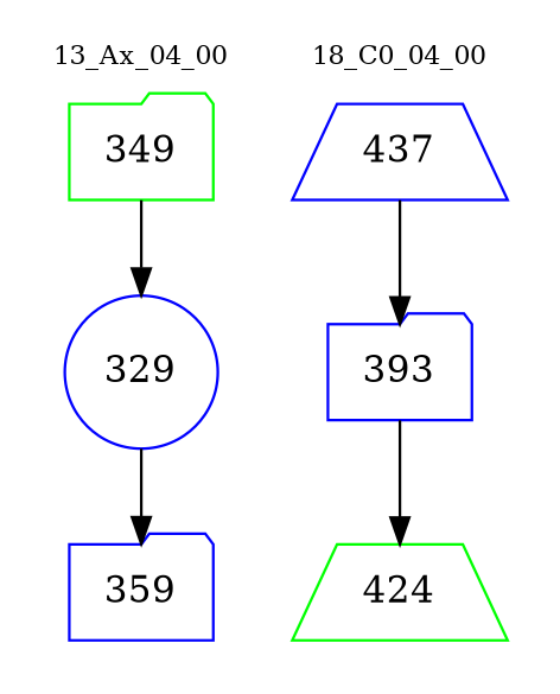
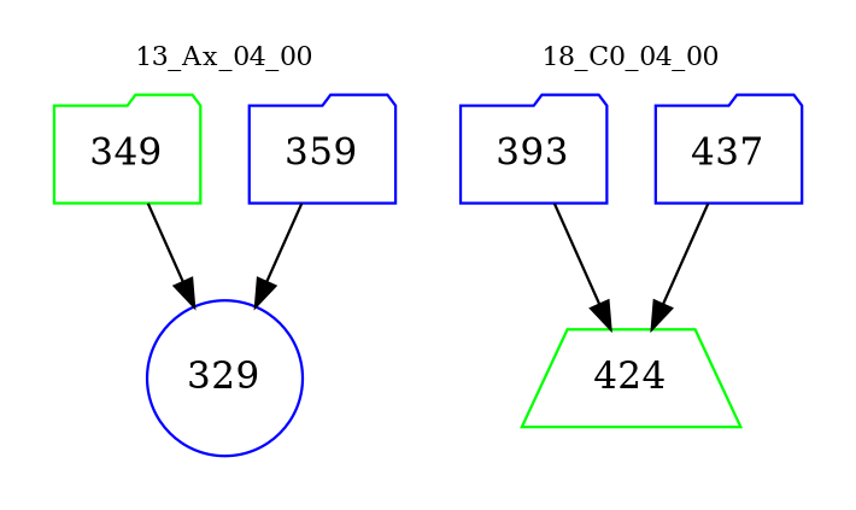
  digraph {
    node [color=blue shape=folder]
    edge [color=black]
    n1 [label=359]
    n2 [label=329 shape=circle]
    n3 [color=green label=349]
-   n4 [label=437 shape=trapezium]
+   n4 [label=437]
    n5 [label=393]
    n6 [color=green label=424 shape=trapezium]
    subgraph cluster_1 {
      color=white
      fontsize=10
      label="13_Ax_04_00"
      n1
      n2
      n3
    }
    subgraph cluster_2 {
      color=white
      fontsize=10
      label="18_C0_04_00"
      n4
      n5
      n6
    }
-   n2 -> n1
+   n1 -> n2
    n3 -> n2
-   n4 -> n5
+   n4 -> n6
    n5 -> n6
  }
